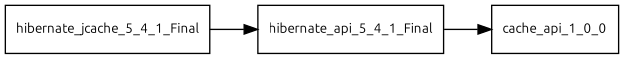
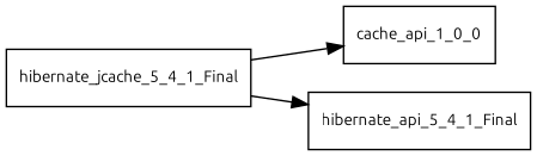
  digraph {
    fontname=Ubuntu
    rankdir=LR
    node [fontname=Ubuntu fontsize=10.0 shape=box]
    edge [fontname=Ubuntu]
    hibernate_jcache_5_4_1_Final
    cache_api_1_0_0
    n3 [label=hibernate_api_5_4_1_Final]
-   n3 -> cache_api_1_0_0
+   hibernate_jcache_5_4_1_Final -> cache_api_1_0_0
    hibernate_jcache_5_4_1_Final -> n3
  }
